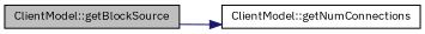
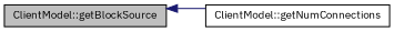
  digraph {
    rankdir=LR
    fontname="IBM Plex Sans"
    node [color=black fontname="IBM Plex Sans" fontsize=10 shape=record style=filled]
    n1 [fillcolor=grey75 fontcolor=black height=0.2 label="ClientModel::getBlockSource" width=0.4]
    n2 [fillcolor=white height=0.2 label="ClientModel::getNumConnections" width=0.4]
-   n1 -> n2 [color=midnightblue fontname="IBM Plex Sans" fontsize=10 labelfontname=Helvetica labelfontsize=10 style=solid]
+   n2 -> n1 [color=midnightblue fontname="IBM Plex Sans" fontsize=10 labelfontname=Helvetica labelfontsize=10 style=solid]
  }
